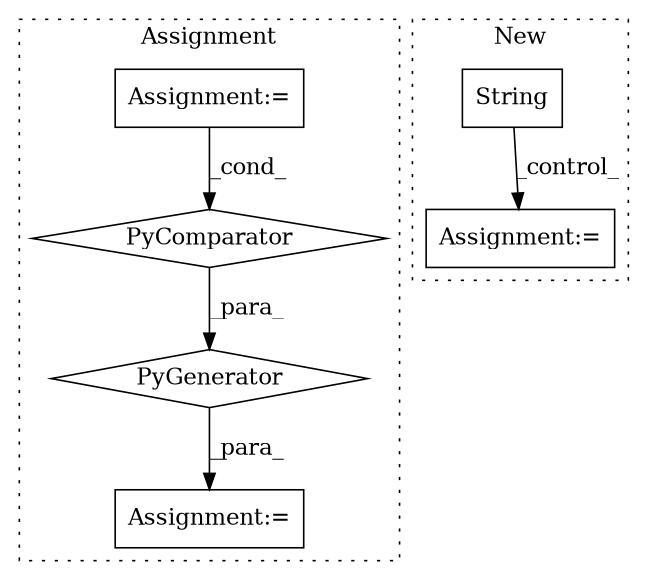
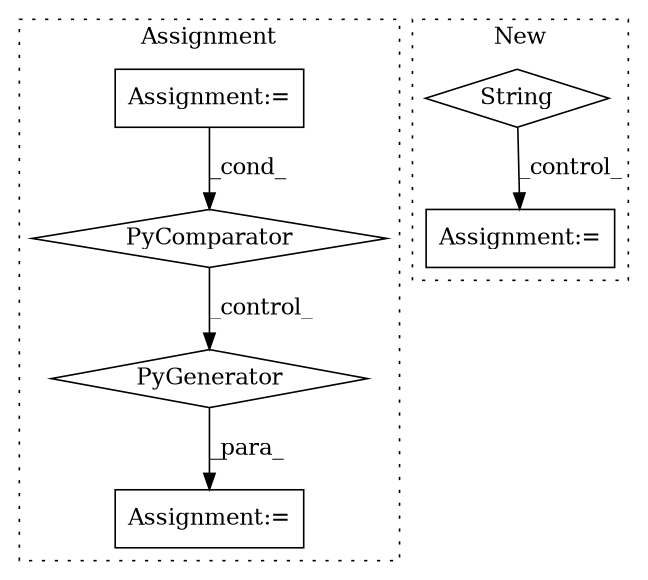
  digraph {
    node [a=7 l=53 s=506 shape=box]
    n1 [a=107 l=138 label=PyGenerator s=427 shape=diamond]
    n2 [a=113 label=PyComparator shape=diamond]
    n3 [label="Assignment:="]
    n4 [l=1 label="Assignment:=" s=413]
-   n5 [a=32 l="7,1" label=String s="3587,3605"]
+   n5 [a=32 l="7,1" label=String s="3587,3605" shape=diamond]
    n6 [l=5 label="Assignment:=" s=3633]
    subgraph cluster_1 {
      label=Assignment
      style=dotted
      n1
      n2
      n3
      n4
    }
    subgraph cluster_2 {
      label=New
      style=dotted
      n5
      n6
    }
    n1 -> n4 [label=_para_]
-   n2 -> n1 [label=_para_]
+   n2 -> n1 [label=_control_]
    n3 -> n2 [label=_cond_]
    n5 -> n6 [label=_control_]
  }
